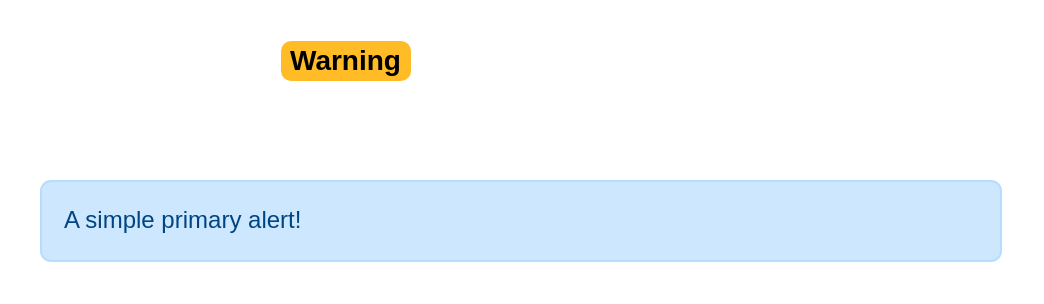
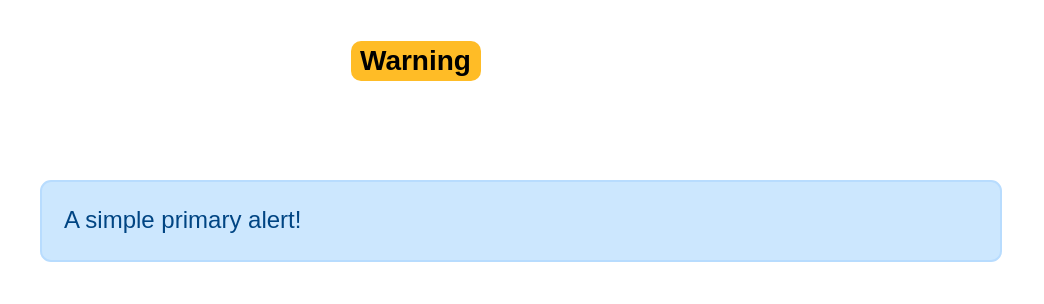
  <mxCell id="0" />
  <mxCell id="1" parent="0" />
- <mxCell id="2" value="Warning" style="html=1;shadow=0;dashed=0;shape=mxgraph.bootstrap.rrect;rSize=5;strokeColor=none;strokeWidth=1;fillColor=#FFBC26;fontColor=#000000;whiteSpace=wrap;align=left;verticalAlign=middle;spacingLeft=0;fontStyle=1;fontSize=14;spacing=5;" vertex="1" parent="1"><mxGeometry x="140" y="20" width="65" height="20" as="geometry" /></mxCell>
+ <mxCell id="2" value="Warning" style="html=1;shadow=0;dashed=0;shape=mxgraph.bootstrap.rrect;rSize=5;strokeColor=none;strokeWidth=1;fillColor=#FFBC26;fontColor=#000000;whiteSpace=wrap;align=left;verticalAlign=middle;spacingLeft=0;fontStyle=1;fontSize=14;spacing=5;" vertex="1" parent="1"><mxGeometry x="175" y="20" width="65" height="20" as="geometry" /></mxCell>
  <mxCell id="3" value="A simple primary alert!" style="html=1;shadow=0;dashed=0;shape=mxgraph.bootstrap.rrect;rSize=5;strokeColor=#B8DCFE;strokeWidth=1;fillColor=#CCE7FE;fontColor=#004583;whiteSpace=wrap;align=left;verticalAlign=middle;spacingLeft=10;" vertex="1" parent="1"><mxGeometry x="20" y="90" width="480" height="40" as="geometry" /></mxCell>
